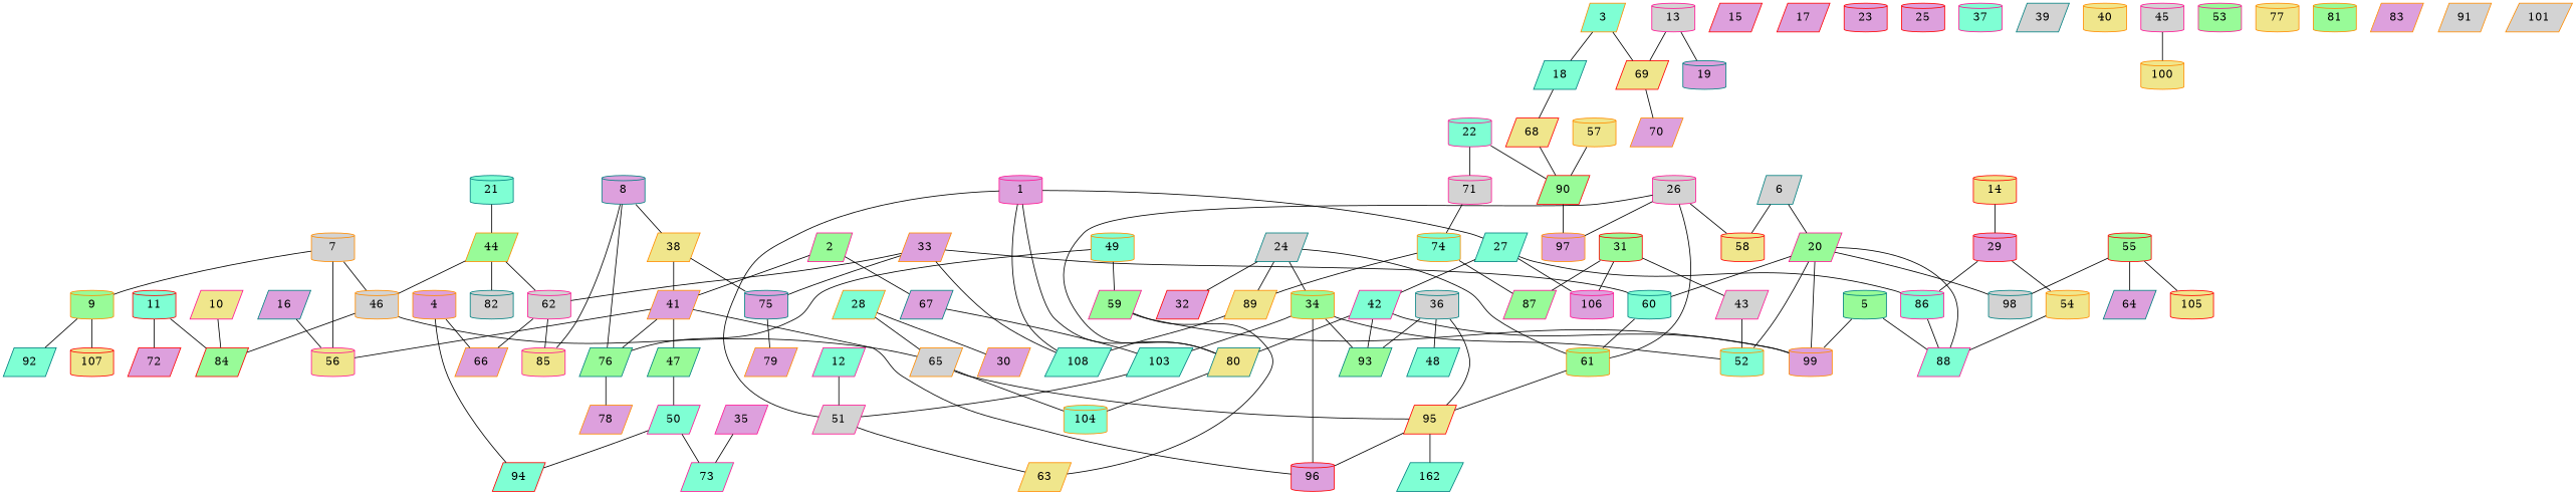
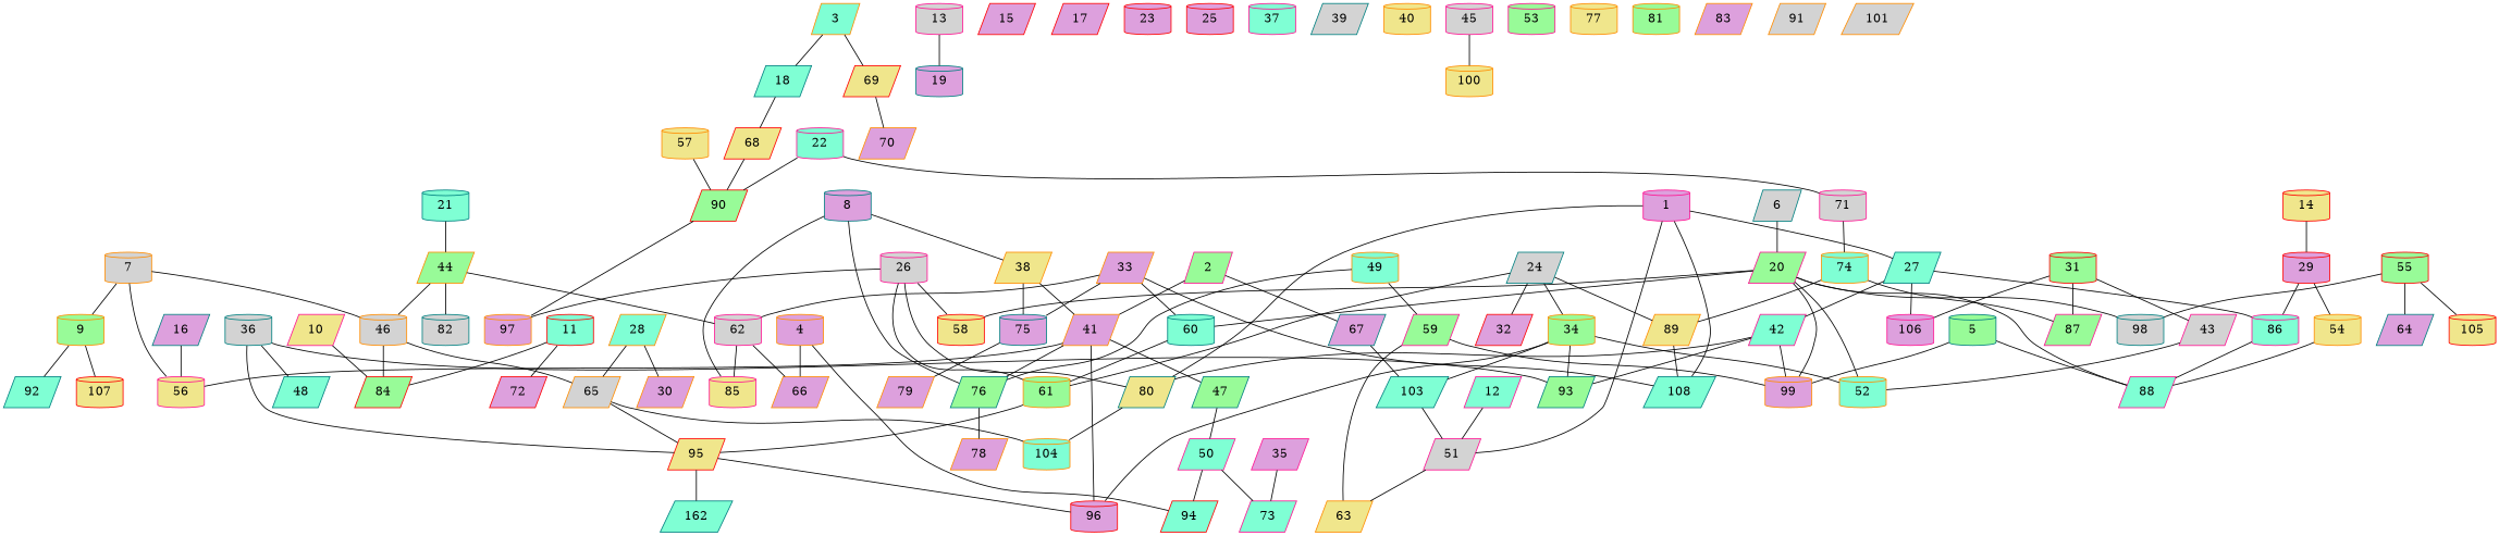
  graph {
    node [color=darkorange fillcolor=plum shape=parallelogram style=filled]
    1 [color=deeppink shape=cylinder]
    27 [color=teal fillcolor=aquamarine]
    51 [color=deeppink fillcolor=lightgrey]
    80 [color=teal fillcolor=khaki]
    108 [color=teal fillcolor=aquamarine]
    42 [color=deeppink fillcolor=aquamarine]
    86 [color=deeppink fillcolor=aquamarine shape=cylinder]
    106 [color=deeppink shape=cylinder]
    63 [fillcolor=khaki]
    104 [fillcolor=aquamarine shape=cylinder]
    2 [color=deeppink fillcolor=palegreen]
    41
    67 [color=teal]
    56 [color=deeppink fillcolor=khaki shape=cylinder]
    76 [color=teal fillcolor=palegreen]
    96 [color=red shape=cylinder]
    47 [color=teal fillcolor=palegreen]
    103 [color=teal fillcolor=aquamarine]
    3 [fillcolor=aquamarine]
    18 [color=teal fillcolor=aquamarine]
    69 [color=red fillcolor=khaki]
    68 [color=red fillcolor=khaki]
    70
    4 [shape=cylinder]
    66
    94 [color=red fillcolor=aquamarine]
    5 [color=teal fillcolor=palegreen shape=cylinder]
    88 [color=deeppink fillcolor=aquamarine]
    99 [shape=cylinder]
    6 [color=teal fillcolor=lightgrey]
    20 [color=deeppink fillcolor=palegreen]
    52 [fillcolor=aquamarine shape=cylinder]
    58 [color=red fillcolor=khaki shape=cylinder]
    60 [color=teal fillcolor=aquamarine shape=cylinder]
    98 [color=teal fillcolor=lightgrey shape=cylinder]
    7 [fillcolor=lightgrey shape=cylinder]
    9 [fillcolor=palegreen shape=cylinder]
    46 [fillcolor=lightgrey shape=cylinder]
    92 [color=teal fillcolor=aquamarine]
    107 [color=red fillcolor=khaki shape=cylinder]
    84 [color=red fillcolor=palegreen]
    65 [fillcolor=lightgrey]
    8 [color=teal shape=cylinder]
    38 [fillcolor=khaki]
    85 [color=deeppink fillcolor=khaki shape=cylinder]
    75 [color=teal shape=cylinder]
    78
    10 [color=deeppink fillcolor=khaki]
    11 [color=red fillcolor=aquamarine shape=cylinder]
    72 [color=red]
    12 [color=deeppink fillcolor=aquamarine]
    13 [color=deeppink fillcolor=lightgrey shape=cylinder]
    19 [color=teal shape=cylinder]
    14 [color=red fillcolor=khaki shape=cylinder]
    29 [color=red shape=cylinder]
    54 [fillcolor=khaki shape=cylinder]
    15 [color=red]
    16 [color=teal]
    17 [color=red]
    90 [color=red fillcolor=palegreen]
    61 [fillcolor=palegreen shape=cylinder]
    21 [color=teal fillcolor=aquamarine shape=cylinder]
    44 [fillcolor=palegreen]
    62 [color=deeppink fillcolor=lightgrey shape=cylinder]
    82 [color=teal fillcolor=lightgrey shape=cylinder]
    22 [color=deeppink fillcolor=aquamarine shape=cylinder]
    71 [color=deeppink fillcolor=lightgrey shape=cylinder]
    74 [fillcolor=aquamarine shape=cylinder]
    97 [shape=cylinder]
    23 [color=red shape=cylinder]
    24 [color=teal fillcolor=lightgrey]
    32 [color=red]
    34 [fillcolor=palegreen shape=cylinder]
    89 [fillcolor=khaki]
    93 [color=teal fillcolor=palegreen]
    95 [color=red fillcolor=khaki]
    25 [color=red shape=cylinder]
    26 [color=deeppink fillcolor=lightgrey shape=cylinder]
    79
    28 [fillcolor=aquamarine]
    30
    31 [color=red fillcolor=palegreen shape=cylinder]
    43 [color=deeppink fillcolor=lightgrey]
    87 [color=deeppink fillcolor=palegreen]
    33
    35 [color=deeppink]
    73 [color=deeppink fillcolor=aquamarine]
    36 [color=teal fillcolor=lightgrey shape=cylinder]
    48 [color=teal fillcolor=aquamarine]
    n90 [color=teal fillcolor=aquamarine label=162]
    37 [color=deeppink fillcolor=aquamarine shape=cylinder]
    39 [color=teal fillcolor=lightgrey]
    40 [fillcolor=khaki shape=cylinder]
    50 [color=deeppink fillcolor=aquamarine]
    45 [color=deeppink fillcolor=lightgrey shape=cylinder]
    100 [fillcolor=khaki shape=cylinder]
    49 [fillcolor=aquamarine shape=cylinder]
    59 [color=deeppink fillcolor=palegreen]
    53 [color=deeppink fillcolor=palegreen shape=cylinder]
    55 [color=red fillcolor=palegreen shape=cylinder]
    64 [color=teal]
    105 [color=red fillcolor=khaki shape=cylinder]
    57 [fillcolor=khaki shape=cylinder]
    77 [fillcolor=khaki shape=cylinder]
    81 [fillcolor=palegreen shape=cylinder]
    83
    91 [fillcolor=lightgrey]
    101 [fillcolor=lightgrey]
    1 -- 27
    1 -- 51
    1 -- 80
    1 -- 108
    27 -- 42
    27 -- 86
    27 -- 106
    51 -- 63
    80 -- 104
    42 -- 80
    42 -- 99
    42 -- 93
    86 -- 88
    2 -- 41
    2 -- 67
    41 -- 56
    41 -- 76
    41 -- 96
    41 -- 47
    67 -- 103
    76 -- 78
    47 -- 50
    103 -- 51
    3 -- 18
    3 -- 69
    18 -- 68
    69 -- 70
    68 -- 90
    4 -- 66
    4 -- 94
    5 -- 88
    5 -- 99
    6 -- 20
    20 -- 88
    20 -- 99
    20 -- 52
-   6 -- 58
+   20 -- 58
    20 -- 60
    20 -- 98
    60 -- 61
    7 -- 56
    7 -- 9
    7 -- 46
    9 -- 92
    9 -- 107
    46 -- 84
    46 -- 65
    65 -- 104
    65 -- 95
    8 -- 76
    8 -- 38
    8 -- 85
    38 -- 41
    38 -- 75
    75 -- 79
    10 -- 84
    11 -- 84
    11 -- 72
    12 -- 51
-   13 -- 69
    13 -- 19
    14 -- 29
    29 -- 86
    29 -- 54
    54 -- 88
    16 -- 56
    90 -- 97
    61 -- 95
    21 -- 44
    44 -- 46
    44 -- 62
    44 -- 82
    62 -- 66
    62 -- 85
    22 -- 90
    22 -- 71
    71 -- 74
    74 -- 89
    74 -- 87
    24 -- 61
    24 -- 32
    24 -- 34
    24 -- 89
    34 -- 96
    34 -- 103
    34 -- 52
    34 -- 93
    89 -- 108
    95 -- 96
    95 -- n90
    26 -- 80
    26 -- 58
    26 -- 61
    26 -- 97
    28 -- 65
    28 -- 30
    31 -- 106
    31 -- 43
    31 -- 87
    43 -- 52
    33 -- 108
    33 -- 60
    33 -- 75
    33 -- 62
    35 -- 73
    36 -- 93
    36 -- 95
    36 -- 48
    50 -- 94
    50 -- 73
    45 -- 100
    49 -- 76
    49 -- 59
    59 -- 63
    59 -- 99
    55 -- 98
    55 -- 64
    55 -- 105
    57 -- 90
  }
